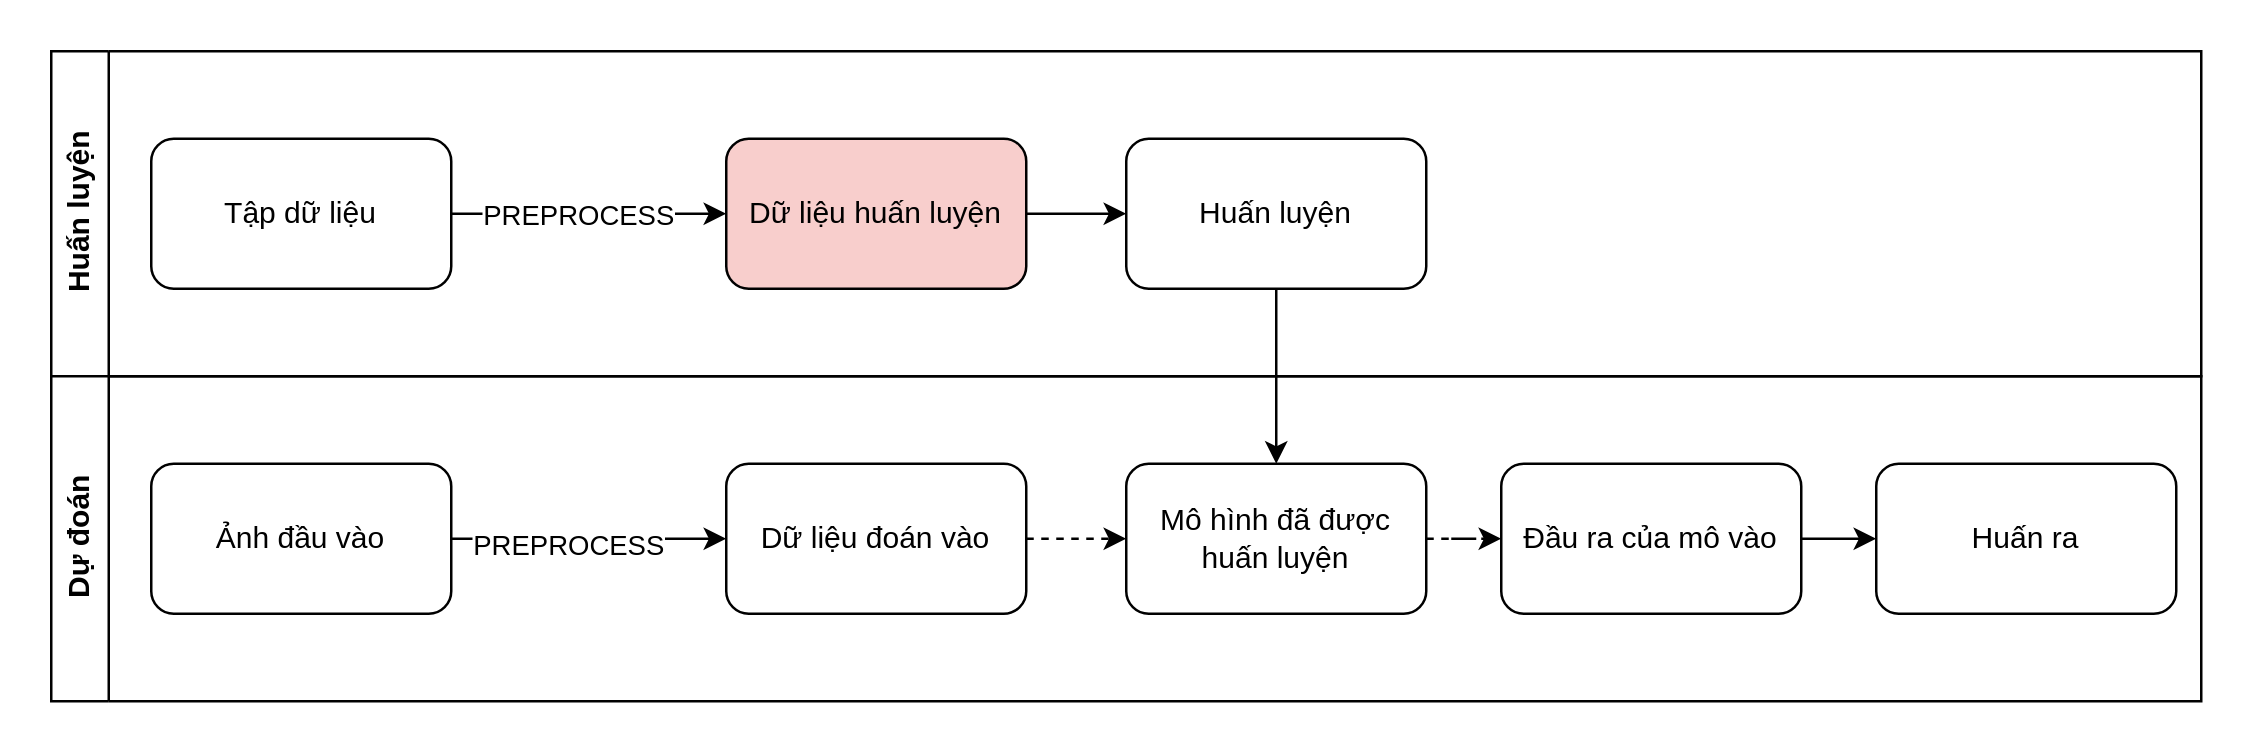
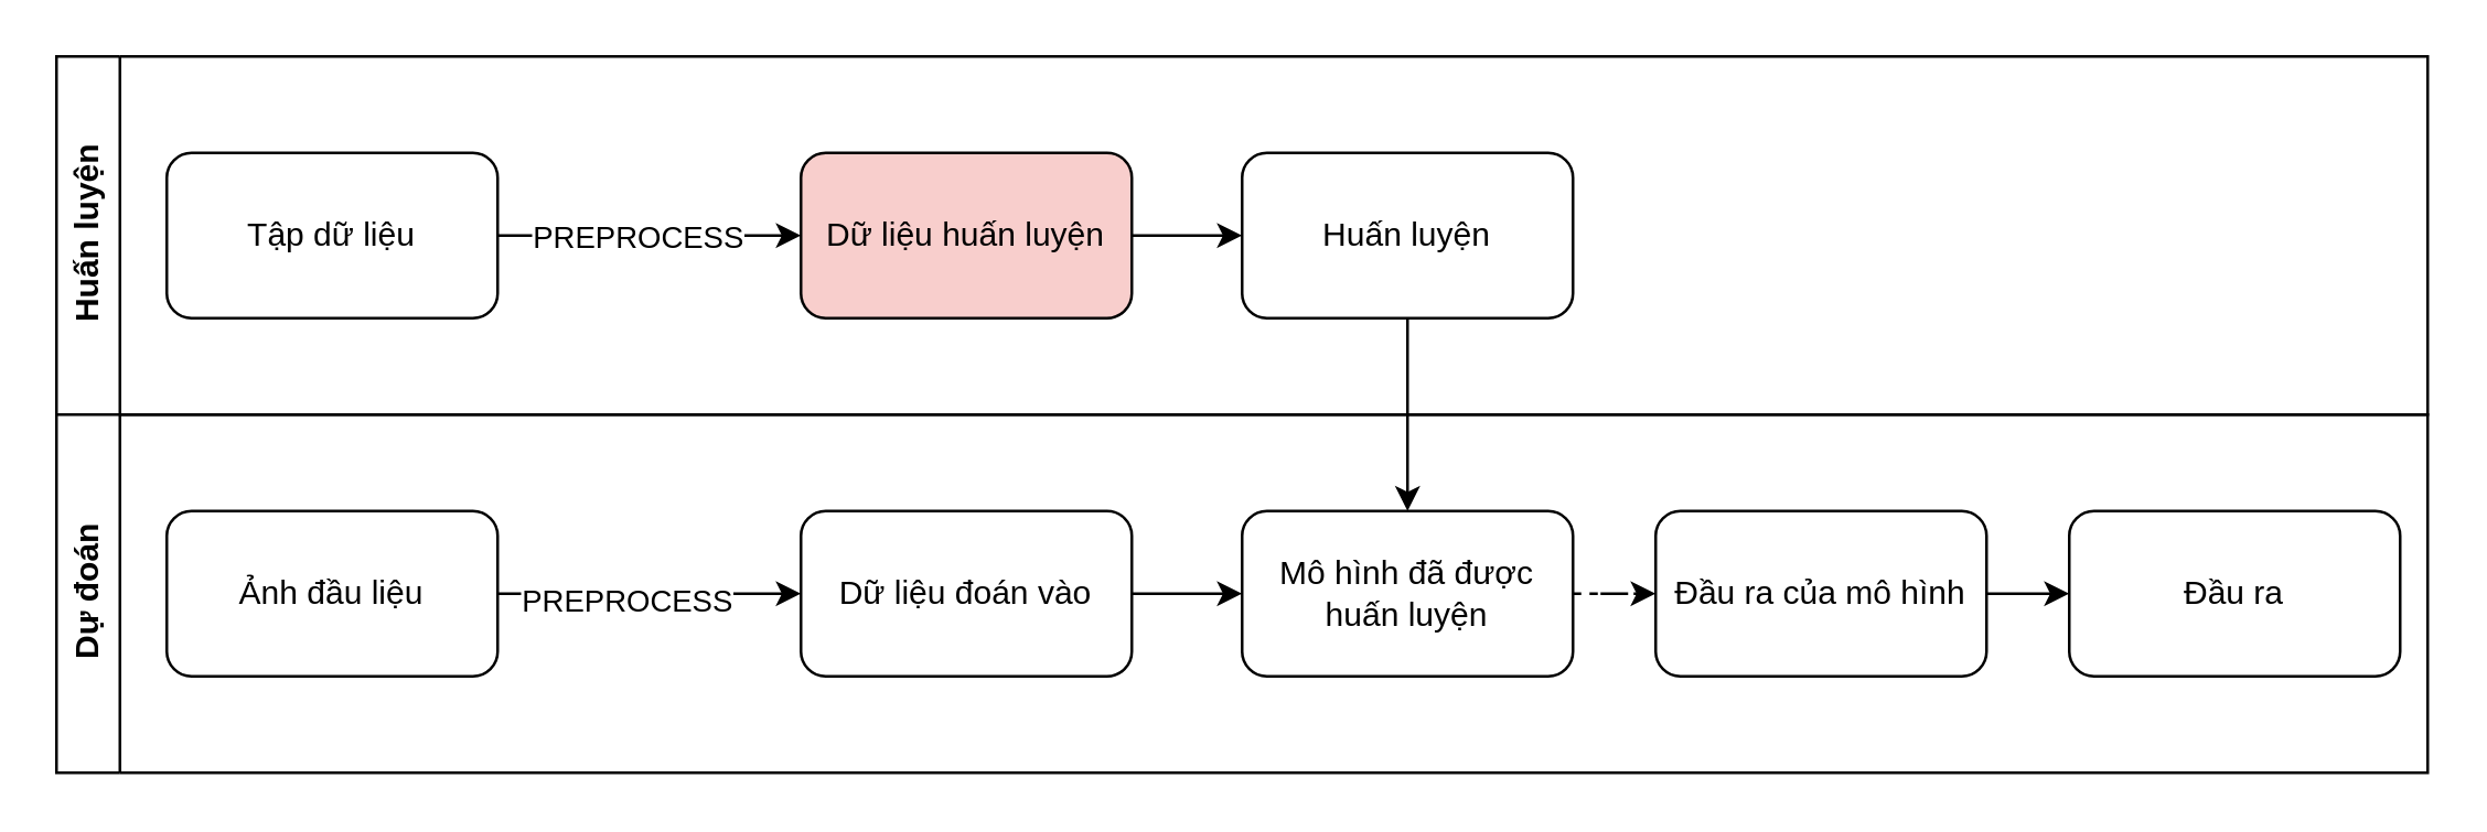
  <mxCell id="0" />
  <mxCell id="1" parent="0" />
  <mxCell id="2" value="Huấn luyện" style="swimlane;horizontal=0;whiteSpace=wrap;html=1;" parent="1" vertex="1"><mxGeometry x="20" y="20" width="860" height="130" as="geometry" /></mxCell>
  <mxCell id="3" value="" style="edgeStyle=orthogonalEdgeStyle;rounded=0;orthogonalLoop=1;jettySize=auto;html=1;" parent="2" source="5" target="7" edge="1"><mxGeometry relative="1" as="geometry" /></mxCell>
  <mxCell id="4" value="PREPROCESS" style="edgeLabel;html=1;align=center;verticalAlign=middle;resizable=0;points=[];" parent="3" vertex="1" connectable="0"><mxGeometry x="-0.282" relative="1" as="geometry"><mxPoint x="11" as="offset" /></mxGeometry></mxCell>
  <mxCell id="5" value="Tập dữ liệu" style="rounded=1;whiteSpace=wrap;html=1;" parent="2" vertex="1"><mxGeometry x="40" y="35" width="120" height="60" as="geometry" /></mxCell>
  <mxCell id="6" value="" style="edgeStyle=orthogonalEdgeStyle;rounded=0;orthogonalLoop=1;jettySize=auto;html=1;" parent="2" source="7" target="8" edge="1"><mxGeometry relative="1" as="geometry" /></mxCell>
  <mxCell id="7" value="Dữ liệu huấn luyện" style="rounded=1;whiteSpace=wrap;html=1;fillColor=#f8cecc;" parent="2" vertex="1"><mxGeometry x="270" y="35" width="120" height="60" as="geometry" /></mxCell>
  <mxCell id="8" value="Huấn luyện" style="rounded=1;whiteSpace=wrap;html=1;" parent="2" vertex="1"><mxGeometry x="430" y="35" width="120" height="60" as="geometry" /></mxCell>
  <mxCell id="9" value="Dự đoán" style="swimlane;horizontal=0;whiteSpace=wrap;html=1;" parent="1" vertex="1"><mxGeometry x="20" y="150" width="860" height="130" as="geometry" /></mxCell>
  <mxCell id="10" value="" style="edgeStyle=orthogonalEdgeStyle;rounded=0;orthogonalLoop=1;jettySize=auto;html=1;" parent="9" source="12" target="14" edge="1"><mxGeometry relative="1" as="geometry" /></mxCell>
  <mxCell id="11" value="PREPROCESS" style="edgeLabel;html=1;align=center;verticalAlign=middle;resizable=0;points=[];" parent="10" vertex="1" connectable="0"><mxGeometry x="-0.157" y="-2" relative="1" as="geometry"><mxPoint as="offset" /></mxGeometry></mxCell>
- <mxCell id="12" value="Ảnh đầu vào" style="rounded=1;whiteSpace=wrap;html=1;" parent="9" vertex="1"><mxGeometry x="40" y="35" width="120" height="60" as="geometry" /></mxCell>
- <mxCell id="13" value="" style="edgeStyle=orthogonalEdgeStyle;rounded=0;orthogonalLoop=1;jettySize=auto;html=1;dashed=1;" parent="9" source="14" target="15" edge="1"><mxGeometry relative="1" as="geometry" /></mxCell>
+ <mxCell id="12" value="Ảnh đầu liệu" style="rounded=1;whiteSpace=wrap;html=1;" parent="9" vertex="1"><mxGeometry x="40" y="35" width="120" height="60" as="geometry" /></mxCell>
+ <mxCell id="13" value="" style="edgeStyle=orthogonalEdgeStyle;rounded=0;orthogonalLoop=1;jettySize=auto;html=1;" parent="9" source="14" target="15" edge="1"><mxGeometry relative="1" as="geometry" /></mxCell>
  <mxCell id="14" value="Dữ liệu đoán vào" style="rounded=1;whiteSpace=wrap;html=1;" parent="9" vertex="1"><mxGeometry x="270" y="35" width="120" height="60" as="geometry" /></mxCell>
  <mxCell id="15" value="Mô hình đã được huấn luyện" style="rounded=1;whiteSpace=wrap;html=1;" parent="9" vertex="1"><mxGeometry x="430" y="35" width="120" height="60" as="geometry" /></mxCell>
  <mxCell id="16" value="" style="edgeStyle=orthogonalEdgeStyle;rounded=0;orthogonalLoop=1;jettySize=auto;html=1;" parent="9" source="17" target="19" edge="1"><mxGeometry relative="1" as="geometry" /></mxCell>
- <mxCell id="17" value="Đầu ra của mô vào" style="rounded=1;whiteSpace=wrap;html=1;" parent="9" vertex="1"><mxGeometry x="580" y="35" width="120" height="60" as="geometry" /></mxCell>
+ <mxCell id="17" value="Đầu ra của mô hình" style="rounded=1;whiteSpace=wrap;html=1;" parent="9" vertex="1"><mxGeometry x="580" y="35" width="120" height="60" as="geometry" /></mxCell>
  <mxCell id="18" value="" style="edgeStyle=orthogonalEdgeStyle;rounded=0;orthogonalLoop=1;jettySize=auto;html=1;dashed=1;" parent="9" source="15" target="17" edge="1"><mxGeometry relative="1" as="geometry" /></mxCell>
- <mxCell id="19" value="Huấn ra" style="rounded=1;whiteSpace=wrap;html=1;" parent="9" vertex="1"><mxGeometry x="730" y="35" width="120" height="60" as="geometry" /></mxCell>
+ <mxCell id="19" value="Đầu ra" style="rounded=1;whiteSpace=wrap;html=1;" parent="9" vertex="1"><mxGeometry x="730" y="35" width="120" height="60" as="geometry" /></mxCell>
  <mxCell id="20" value="" style="edgeStyle=orthogonalEdgeStyle;rounded=0;orthogonalLoop=1;jettySize=auto;html=1;" parent="1" source="8" target="15" edge="1"><mxGeometry relative="1" as="geometry" /></mxCell>
